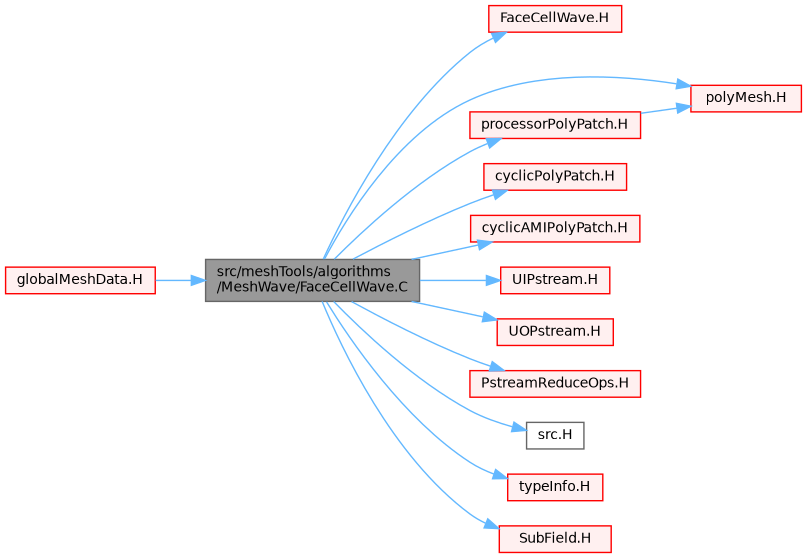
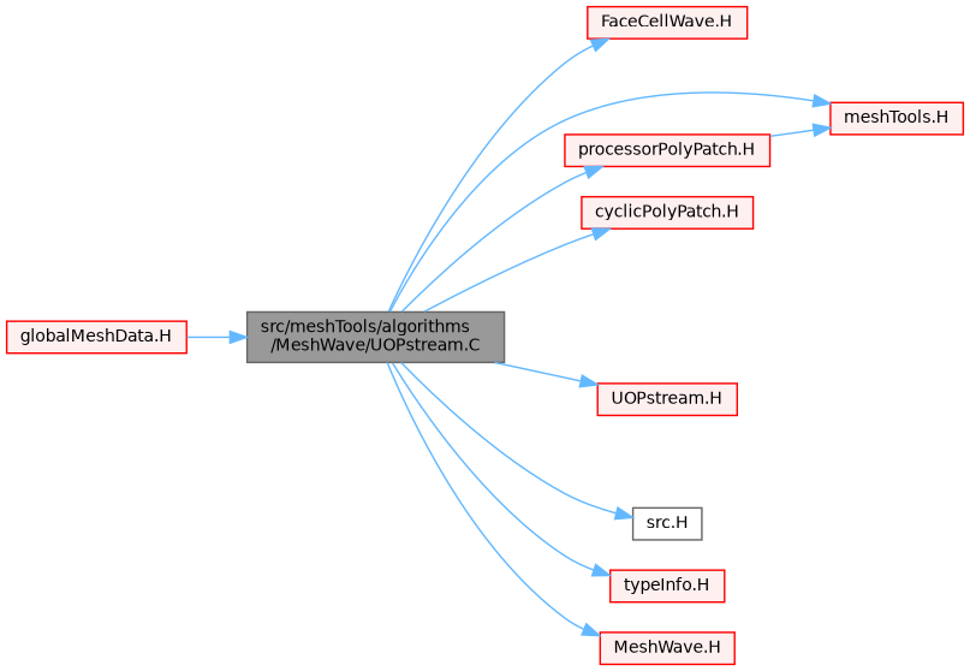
  digraph {
    rankdir=LR
    node [color=red fillcolor="#FFF0F0" fontname=Helvetica fontsize=10 shape=box style=filled]
    edge [color=steelblue1 fontname=Helvetica fontsize=10 labelfontname=Helvetica labelfontsize=10 style=solid]
-   n1 [color=gray40 fillcolor=grey60 fontcolor=black height=0.2 label="src/meshTools/algorithms\l/MeshWave/FaceCellWave.C" width=0.4]
+   n1 [color=gray40 fillcolor=grey60 fontcolor=black height=0.2 label="src/meshTools/algorithms\l/MeshWave/UOPstream.C" width=0.4]
    n2 [height=0.2 label="FaceCellWave.H" width=0.4]
-   n3 [height=0.2 label="polyMesh.H" width=0.4]
+   n3 [height=0.2 label="meshTools.H" width=0.4]
    n4 [height=0.2 label="processorPolyPatch.H" width=0.4]
    n5 [height=0.2 label="cyclicPolyPatch.H" width=0.4]
-   n6 [height=0.2 label="cyclicAMIPolyPatch.H" width=0.4]
-   n7 [height=0.2 label="UIPstream.H" width=0.4]
    n8 [height=0.2 label="UOPstream.H" width=0.4]
-   n9 [height=0.2 label="PstreamReduceOps.H" width=0.4]
    n10 [color=grey40 fillcolor=white height=0.2 label="src.H" width=0.4]
    n11 [height=0.2 label="typeInfo.H" width=0.4]
-   n12 [height=0.2 label="SubField.H" width=0.4]
+   n12 [height=0.2 label="MeshWave.H" width=0.4]
    n13 [height=0.2 label="globalMeshData.H" width=0.4]
    n1 -> n2
    n1 -> n3
    n1 -> n4
    n1 -> n5
-   n1 -> n6
-   n1 -> n7
    n1 -> n8
-   n1 -> n9
    n1 -> n10
    n1 -> n11
    n1 -> n12
    n4 -> n3
    n13 -> n1
  }
